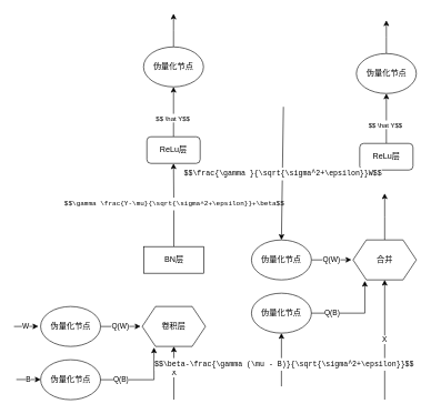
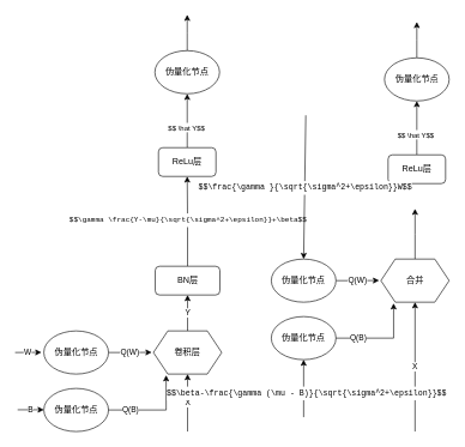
  <mxCell id="0" />
  <mxCell id="1" parent="0" />
+ <mxCell id="2" value="Y" style="edgeStyle=orthogonalEdgeStyle;rounded=0;orthogonalLoop=1;jettySize=auto;html=1;exitX=0.5;exitY=0;exitDx=0;exitDy=0;entryX=0.5;entryY=1;entryDx=0;entryDy=0;" edge="1" parent="1" source="3" target="9"><mxGeometry x="0.012" relative="1" as="geometry"><mxPoint as="offset" /></mxGeometry></mxCell>
  <mxCell id="3" value="卷积层" style="shape=hexagon;perimeter=hexagonPerimeter2;whiteSpace=wrap;html=1;fixedSize=1;" vertex="1" parent="1"><mxGeometry x="213" y="460" width="95" height="60" as="geometry" /></mxCell>
  <mxCell id="4" style="edgeStyle=orthogonalEdgeStyle;rounded=0;orthogonalLoop=1;jettySize=auto;html=1;exitX=0.5;exitY=0;exitDx=0;exitDy=0;entryX=0.5;entryY=1;entryDx=0;entryDy=0;" edge="1" parent="1" source="6" target="11"><mxGeometry relative="1" as="geometry" /></mxCell>
  <mxCell id="5" value="&lt;font style=&quot;font-size: 10px;&quot;&gt;$$ \hat Y$$&lt;/font&gt;" style="edgeLabel;html=1;align=center;verticalAlign=middle;resizable=0;points=[];" vertex="1" connectable="0" parent="4"><mxGeometry x="-0.221" y="2" relative="1" as="geometry"><mxPoint as="offset" /></mxGeometry></mxCell>
  <mxCell id="6" value="ReLu层" style="rounded=1;whiteSpace=wrap;html=1;" vertex="1" parent="1"><mxGeometry x="220" y="205" width="80" height="40" as="geometry" /></mxCell>
  <mxCell id="7" style="edgeStyle=orthogonalEdgeStyle;rounded=0;orthogonalLoop=1;jettySize=auto;html=1;exitX=0.5;exitY=0;exitDx=0;exitDy=0;entryX=0.5;entryY=1;entryDx=0;entryDy=0;" edge="1" parent="1" source="9" target="6"><mxGeometry relative="1" as="geometry" /></mxCell>
  <mxCell id="8" value="&lt;div style=&quot;font-family: Consolas, &amp;quot;Courier New&amp;quot;, monospace; line-height: 19px;&quot;&gt;&lt;span style=&quot;background-color: rgb(255, 255, 255);&quot;&gt;&lt;font style=&quot;font-size: 10px;&quot;&gt;$$\gamma \frac{Y-\mu}{\sqrt{\sigma^2+\epsilon}}+\beta$$&lt;/font&gt;&lt;/span&gt;&lt;/div&gt;" style="edgeLabel;html=1;align=center;verticalAlign=middle;resizable=0;points=[];" vertex="1" connectable="0" parent="7"><mxGeometry x="0.028" relative="1" as="geometry"><mxPoint as="offset" /></mxGeometry></mxCell>
- <mxCell id="9" value="BN层" style="rounded=0;whiteSpace=wrap;html=1;" vertex="1" parent="1"><mxGeometry x="215.5" y="370" width="90" height="40" as="geometry" /></mxCell>
+ <mxCell id="9" value="BN层" style="whiteSpace=wrap;html=1;rounded=1;" vertex="1" parent="1"><mxGeometry x="215.5" y="370" width="90" height="40" as="geometry" /></mxCell>
  <mxCell id="10" style="edgeStyle=orthogonalEdgeStyle;rounded=0;orthogonalLoop=1;jettySize=auto;html=1;exitX=0.5;exitY=0;exitDx=0;exitDy=0;" edge="1" parent="1" source="11"><mxGeometry relative="1" as="geometry"><mxPoint x="260" y="20" as="targetPoint" /></mxGeometry></mxCell>
  <mxCell id="11" value="伪量化节点" style="ellipse;whiteSpace=wrap;html=1;" vertex="1" parent="1"><mxGeometry x="215" y="70" width="90" height="60" as="geometry" /></mxCell>
  <mxCell id="12" value="Q(W)" style="edgeStyle=orthogonalEdgeStyle;rounded=0;orthogonalLoop=1;jettySize=auto;html=1;exitX=1;exitY=0.5;exitDx=0;exitDy=0;" edge="1" parent="1" source="13"><mxGeometry relative="1" as="geometry"><mxPoint x="210.5" y="489.824" as="targetPoint" /></mxGeometry></mxCell>
  <mxCell id="13" value="伪量化节点" style="ellipse;whiteSpace=wrap;html=1;" vertex="1" parent="1"><mxGeometry x="60.5" y="460" width="90" height="60" as="geometry" /></mxCell>
  <mxCell id="14" value="W" style="endArrow=classic;html=1;rounded=0;entryX=-0.038;entryY=0.497;entryDx=0;entryDy=0;entryPerimeter=0;" edge="1" parent="1" target="13"><mxGeometry width="50" height="50" relative="1" as="geometry"><mxPoint x="20.5" y="490" as="sourcePoint" /><mxPoint x="50.5" y="480" as="targetPoint" /></mxGeometry></mxCell>
  <mxCell id="15" value="X" style="endArrow=classic;html=1;rounded=0;entryX=0.5;entryY=1;entryDx=0;entryDy=0;" edge="1" parent="1" target="3"><mxGeometry width="50" height="50" relative="1" as="geometry"><mxPoint x="260.5" y="600" as="sourcePoint" /><mxPoint x="280.5" y="580" as="targetPoint" /></mxGeometry></mxCell>
  <mxCell id="16" value="伪量化节点" style="ellipse;whiteSpace=wrap;html=1;" vertex="1" parent="1"><mxGeometry x="60.5" y="540" width="90" height="60" as="geometry" /></mxCell>
  <mxCell id="17" value="B" style="endArrow=classic;html=1;rounded=0;entryX=-0.038;entryY=0.497;entryDx=0;entryDy=0;entryPerimeter=0;" edge="1" parent="1"><mxGeometry width="50" height="50" relative="1" as="geometry"><mxPoint x="24" y="569.71" as="sourcePoint" /><mxPoint x="60.5" y="569.71" as="targetPoint" /></mxGeometry></mxCell>
  <mxCell id="18" style="edgeStyle=orthogonalEdgeStyle;rounded=0;orthogonalLoop=1;jettySize=auto;html=1;exitX=1;exitY=0.5;exitDx=0;exitDy=0;entryX=0.186;entryY=1.026;entryDx=0;entryDy=0;entryPerimeter=0;" edge="1" parent="1" source="16" target="3"><mxGeometry relative="1" as="geometry" /></mxCell>
  <mxCell id="19" value="Q(B)" style="edgeLabel;html=1;align=center;verticalAlign=middle;resizable=0;points=[];" vertex="1" connectable="0" parent="18"><mxGeometry x="-0.53" y="2" relative="1" as="geometry"><mxPoint as="offset" /></mxGeometry></mxCell>
  <mxCell id="20" style="edgeStyle=orthogonalEdgeStyle;rounded=0;orthogonalLoop=1;jettySize=auto;html=1;exitX=0.5;exitY=0;exitDx=0;exitDy=0;" edge="1" parent="1" source="21"><mxGeometry relative="1" as="geometry"><mxPoint x="577" y="290" as="targetPoint" /></mxGeometry></mxCell>
  <mxCell id="21" value="合并" style="shape=hexagon;perimeter=hexagonPerimeter2;whiteSpace=wrap;html=1;fixedSize=1;" vertex="1" parent="1"><mxGeometry x="529.5" y="360" width="95" height="60" as="geometry" /></mxCell>
  <mxCell id="22" style="edgeStyle=orthogonalEdgeStyle;rounded=0;orthogonalLoop=1;jettySize=auto;html=1;exitX=0.5;exitY=0;exitDx=0;exitDy=0;entryX=0.5;entryY=1;entryDx=0;entryDy=0;" edge="1" parent="1" source="24" target="26"><mxGeometry relative="1" as="geometry" /></mxCell>
  <mxCell id="23" value="&lt;font style=&quot;font-size: 10px;&quot;&gt;$$ \hat Y$$&lt;/font&gt;" style="edgeLabel;html=1;align=center;verticalAlign=middle;resizable=0;points=[];" vertex="1" connectable="0" parent="22"><mxGeometry x="-0.221" y="2" relative="1" as="geometry"><mxPoint as="offset" /></mxGeometry></mxCell>
  <mxCell id="24" value="ReLu层" style="rounded=1;whiteSpace=wrap;html=1;" vertex="1" parent="1"><mxGeometry x="539.5" y="215" width="80" height="40" as="geometry" /></mxCell>
  <mxCell id="25" style="edgeStyle=orthogonalEdgeStyle;rounded=0;orthogonalLoop=1;jettySize=auto;html=1;exitX=0.5;exitY=0;exitDx=0;exitDy=0;" edge="1" parent="1" source="26"><mxGeometry relative="1" as="geometry"><mxPoint x="579.5" y="30" as="targetPoint" /></mxGeometry></mxCell>
  <mxCell id="26" value="伪量化节点" style="ellipse;whiteSpace=wrap;html=1;" vertex="1" parent="1"><mxGeometry x="534.5" y="80" width="90" height="60" as="geometry" /></mxCell>
  <mxCell id="27" value="Q(W)" style="edgeStyle=orthogonalEdgeStyle;rounded=0;orthogonalLoop=1;jettySize=auto;html=1;exitX=1;exitY=0.5;exitDx=0;exitDy=0;" edge="1" parent="1" source="28"><mxGeometry relative="1" as="geometry"><mxPoint x="527" y="389.824" as="targetPoint" /></mxGeometry></mxCell>
  <mxCell id="28" value="伪量化节点" style="ellipse;whiteSpace=wrap;html=1;" vertex="1" parent="1"><mxGeometry x="377" y="360" width="90" height="60" as="geometry" /></mxCell>
  <mxCell id="29" value="X" style="endArrow=classic;html=1;rounded=0;entryX=0.5;entryY=1;entryDx=0;entryDy=0;" edge="1" parent="1" target="21"><mxGeometry width="50" height="50" relative="1" as="geometry"><mxPoint x="577" y="600" as="sourcePoint" /><mxPoint x="597" y="480" as="targetPoint" /></mxGeometry></mxCell>
  <mxCell id="30" value="伪量化节点" style="ellipse;whiteSpace=wrap;html=1;" vertex="1" parent="1"><mxGeometry x="377" y="440" width="90" height="60" as="geometry" /></mxCell>
  <mxCell id="31" style="edgeStyle=orthogonalEdgeStyle;rounded=0;orthogonalLoop=1;jettySize=auto;html=1;exitX=1;exitY=0.5;exitDx=0;exitDy=0;entryX=0.186;entryY=1.026;entryDx=0;entryDy=0;entryPerimeter=0;" edge="1" parent="1" source="30" target="21"><mxGeometry relative="1" as="geometry" /></mxCell>
  <mxCell id="32" value="Q(B)" style="edgeLabel;html=1;align=center;verticalAlign=middle;resizable=0;points=[];" vertex="1" connectable="0" parent="31"><mxGeometry x="-0.53" y="2" relative="1" as="geometry"><mxPoint as="offset" /></mxGeometry></mxCell>
  <mxCell id="33" value="" style="endArrow=classic;html=1;rounded=0;entryX=0.5;entryY=0;entryDx=0;entryDy=0;" edge="1" parent="1" target="28"><mxGeometry width="50" height="50" relative="1" as="geometry"><mxPoint x="425" y="160" as="sourcePoint" /><mxPoint x="320" y="240" as="targetPoint" /></mxGeometry></mxCell>
  <mxCell id="34" value="&lt;div style=&quot;font-family: Consolas, &amp;quot;Courier New&amp;quot;, monospace; line-height: 19px;&quot;&gt;&lt;span style=&quot;background-color: rgb(255, 255, 255);&quot;&gt;&lt;font style=&quot;font-size: 11px;&quot;&gt;$$\frac{\gamma }{\sqrt{\sigma^2+\epsilon}}W$$&lt;/font&gt;&lt;/span&gt;&lt;/div&gt;" style="edgeLabel;html=1;align=center;verticalAlign=middle;resizable=0;points=[];" vertex="1" connectable="0" parent="33"><mxGeometry x="-0.314" y="-2" relative="1" as="geometry"><mxPoint x="2" y="32" as="offset" /></mxGeometry></mxCell>
  <mxCell id="35" value="" style="endArrow=classic;html=1;rounded=0;entryX=0.5;entryY=1;entryDx=0;entryDy=0;" edge="1" parent="1" target="30"><mxGeometry width="50" height="50" relative="1" as="geometry"><mxPoint x="422" y="580" as="sourcePoint" /><mxPoint x="317" y="480" as="targetPoint" /></mxGeometry></mxCell>
  <mxCell id="36" value="&lt;div style=&quot;font-family: Consolas, &amp;quot;Courier New&amp;quot;, monospace; line-height: 19px;&quot;&gt;&lt;font style=&quot;font-size: 11px;&quot;&gt;$$\beta-\frac{\gamma (\mu - B)}{\sqrt{\sigma^2+\epsilon}}$$&lt;/font&gt;&lt;/div&gt;" style="edgeLabel;html=1;align=center;verticalAlign=middle;resizable=0;points=[];labelBackgroundColor=default;" vertex="1" connectable="0" parent="35"><mxGeometry x="-0.154" y="2" relative="1" as="geometry"><mxPoint x="5" as="offset" /></mxGeometry></mxCell>
